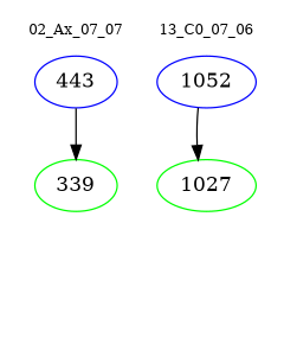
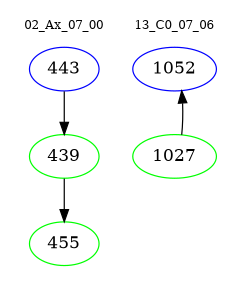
  digraph {
    node [color=green]
    edge [color=black]
    n1 [color=blue label=443]
-   n2 [label=339]
+   n2 [label=439]
+   n3 [label=455]
    n4 [color=blue label=1052]
    n5 [label=1027]
    subgraph cluster_1 {
      color=white
      fontsize=10
-     label="02_Ax_07_07"
+     label="02_Ax_07_00"
      n1
      n2
+     n3
    }
    subgraph cluster_2 {
      color=white
      fontsize=10
      label="13_C0_07_06"
      n4
      n5
    }
    n1 -> n2
-   n4 -> n5
+   n2 -> n3
+   n5 -> n4
  }
